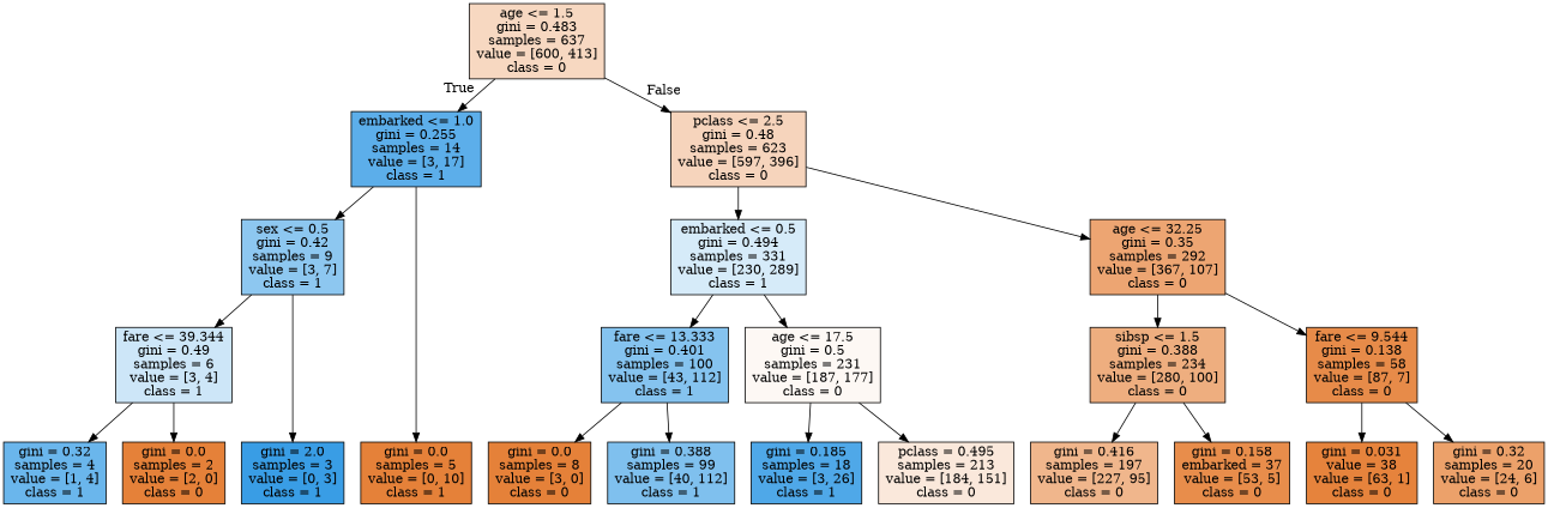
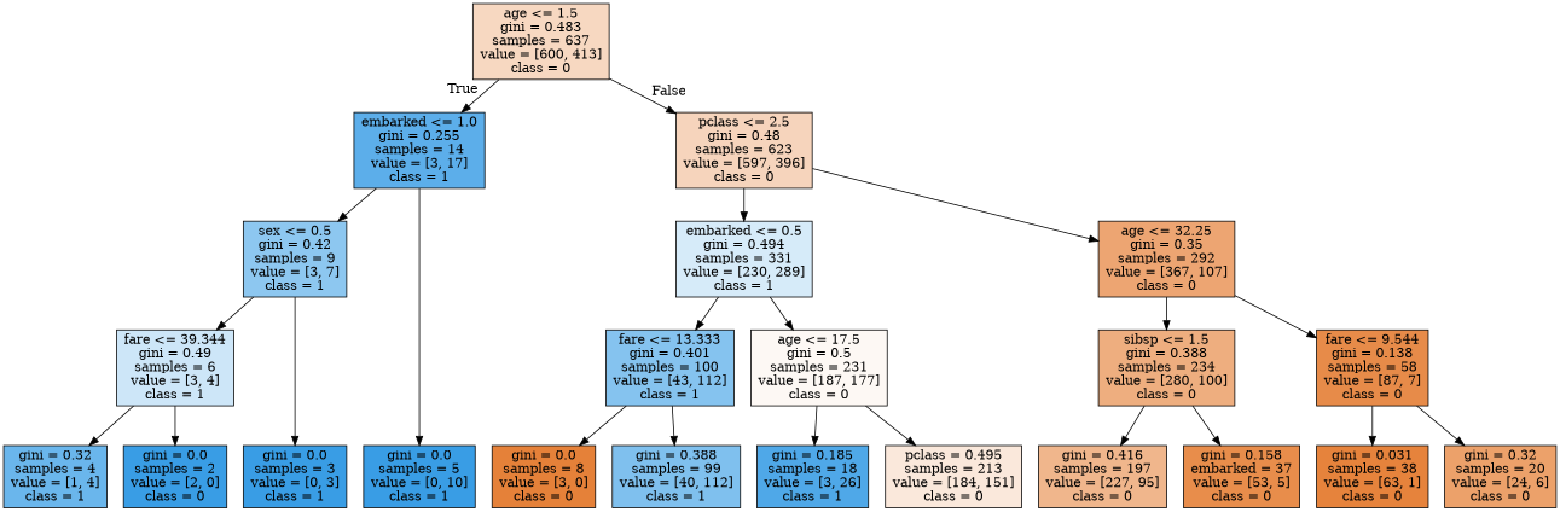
  digraph {
    ranksep=equally
    splines=polyline
    node [color=black fillcolor="#399de5ff" shape=box style=filled]
    n1 [fillcolor="#e581394f" label="age <= 1.5\ngini = 0.483\nsamples = 637\nvalue = [600, 413]\nclass = 0"]
    n2 [fillcolor="#399de5d2" label="embarked <= 1.0\ngini = 0.255\nsamples = 14\nvalue = [3, 17]\nclass = 1"]
    n3 [fillcolor="#e5813956" label="pclass <= 2.5\ngini = 0.48\nsamples = 623\nvalue = [597, 396]\nclass = 0"]
    n4 [fillcolor="#399de592" label="sex <= 0.5\ngini = 0.42\nsamples = 9\nvalue = [3, 7]\nclass = 1"]
    n5 [fillcolor="#399de534" label="embarked <= 0.5\ngini = 0.494\nsamples = 331\nvalue = [230, 289]\nclass = 1"]
    n6 [fillcolor="#e58139b5" label="age <= 32.25\ngini = 0.35\nsamples = 292\nvalue = [367, 107]\nclass = 0"]
    n7 [fillcolor="#399de540" label="fare <= 39.344\ngini = 0.49\nsamples = 6\nvalue = [3, 4]\nclass = 1"]
    n8 [fillcolor="#399de59d" label="fare <= 13.333\ngini = 0.401\nsamples = 100\nvalue = [43, 112]\nclass = 1"]
    n9 [fillcolor="#e581390e" label="age <= 17.5\ngini = 0.5\nsamples = 231\nvalue = [187, 177]\nclass = 0"]
    n10 [fillcolor="#e58139a4" label="sibsp <= 1.5\ngini = 0.388\nsamples = 234\nvalue = [280, 100]\nclass = 0"]
    n11 [fillcolor="#e58139ea" label="fare <= 9.544\ngini = 0.138\nsamples = 58\nvalue = [87, 7]\nclass = 0"]
-   n12 [fillcolor="#e58139ff" label="gini = 0.0\nsamples = 5\nvalue = [0, 10]\nclass = 1"]
+   n12 [label="gini = 0.0\nsamples = 5\nvalue = [0, 10]\nclass = 1"]
    n13 [fillcolor="#399de5bf" label="gini = 0.32\nsamples = 4\nvalue = [1, 4]\nclass = 1"]
-   n14 [fillcolor="#e58139ff" label="gini = 0.0\nsamples = 2\nvalue = [2, 0]\nclass = 0"]
-   n15 [label="gini = 2.0\nsamples = 3\nvalue = [0, 3]\nclass = 1"]
+   n14 [label="gini = 0.0\nsamples = 2\nvalue = [2, 0]\nclass = 0"]
+   n15 [label="gini = 0.0\nsamples = 3\nvalue = [0, 3]\nclass = 1"]
    n16 [fillcolor="#e58139ff" label="gini = 0.0\nsamples = 8\nvalue = [3, 0]\nclass = 0"]
    n17 [fillcolor="#399de5a4" label="gini = 0.388\nsamples = 99\nvalue = [40, 112]\nclass = 1"]
    n18 [fillcolor="#399de5e2" label="gini = 0.185\nsamples = 18\nvalue = [3, 26]\nclass = 1"]
    n19 [fillcolor="#e581392e" label="pclass = 0.495\nsamples = 213\nvalue = [184, 151]\nclass = 0"]
    n20 [fillcolor="#e5813994" label="gini = 0.416\nsamples = 197\nvalue = [227, 95]\nclass = 0"]
    n21 [fillcolor="#e58139e7" label="gini = 0.158\nembarked = 37\nvalue = [53, 5]\nclass = 0"]
-   n22 [fillcolor="#e58139fb" label="gini = 0.031\nvalue = 38\nvalue = [63, 1]\nclass = 0"]
+   n22 [fillcolor="#e58139fb" label="gini = 0.031\nsamples = 38\nvalue = [63, 1]\nclass = 0"]
    n23 [fillcolor="#e58139bf" label="gini = 0.32\nsamples = 20\nvalue = [24, 6]\nclass = 0"]
    subgraph sub_1 {
      rank=same
      n1
    }
    subgraph sub_2 {
      rank=same
      n2
      n3
    }
    subgraph sub_3 {
      rank=same
      n4
      n5
      n6
    }
    subgraph sub_4 {
      rank=same
      n7
      n8
      n9
      n10
      n11
    }
    subgraph sub_5 {
      rank=same
      n12
      n13
      n14
      n15
      n16
      n17
      n18
      n19
      n20
      n21
      n22
      n23
    }
    n1 -> n2 [headlabel=True labelangle=45 labeldistance=2.5]
    n1 -> n3 [headlabel=False labelangle=-45 labeldistance=2.5]
    n2 -> n4
    n2 -> n12
    n3 -> n5
    n3 -> n6
    n4 -> n7
    n4 -> n15
    n5 -> n8
    n5 -> n9
    n6 -> n10
    n6 -> n11
    n7 -> n13
    n7 -> n14
    n8 -> n16
    n8 -> n17
    n9 -> n18
    n9 -> n19
    n10 -> n20
    n10 -> n21
    n11 -> n22
    n11 -> n23
  }
